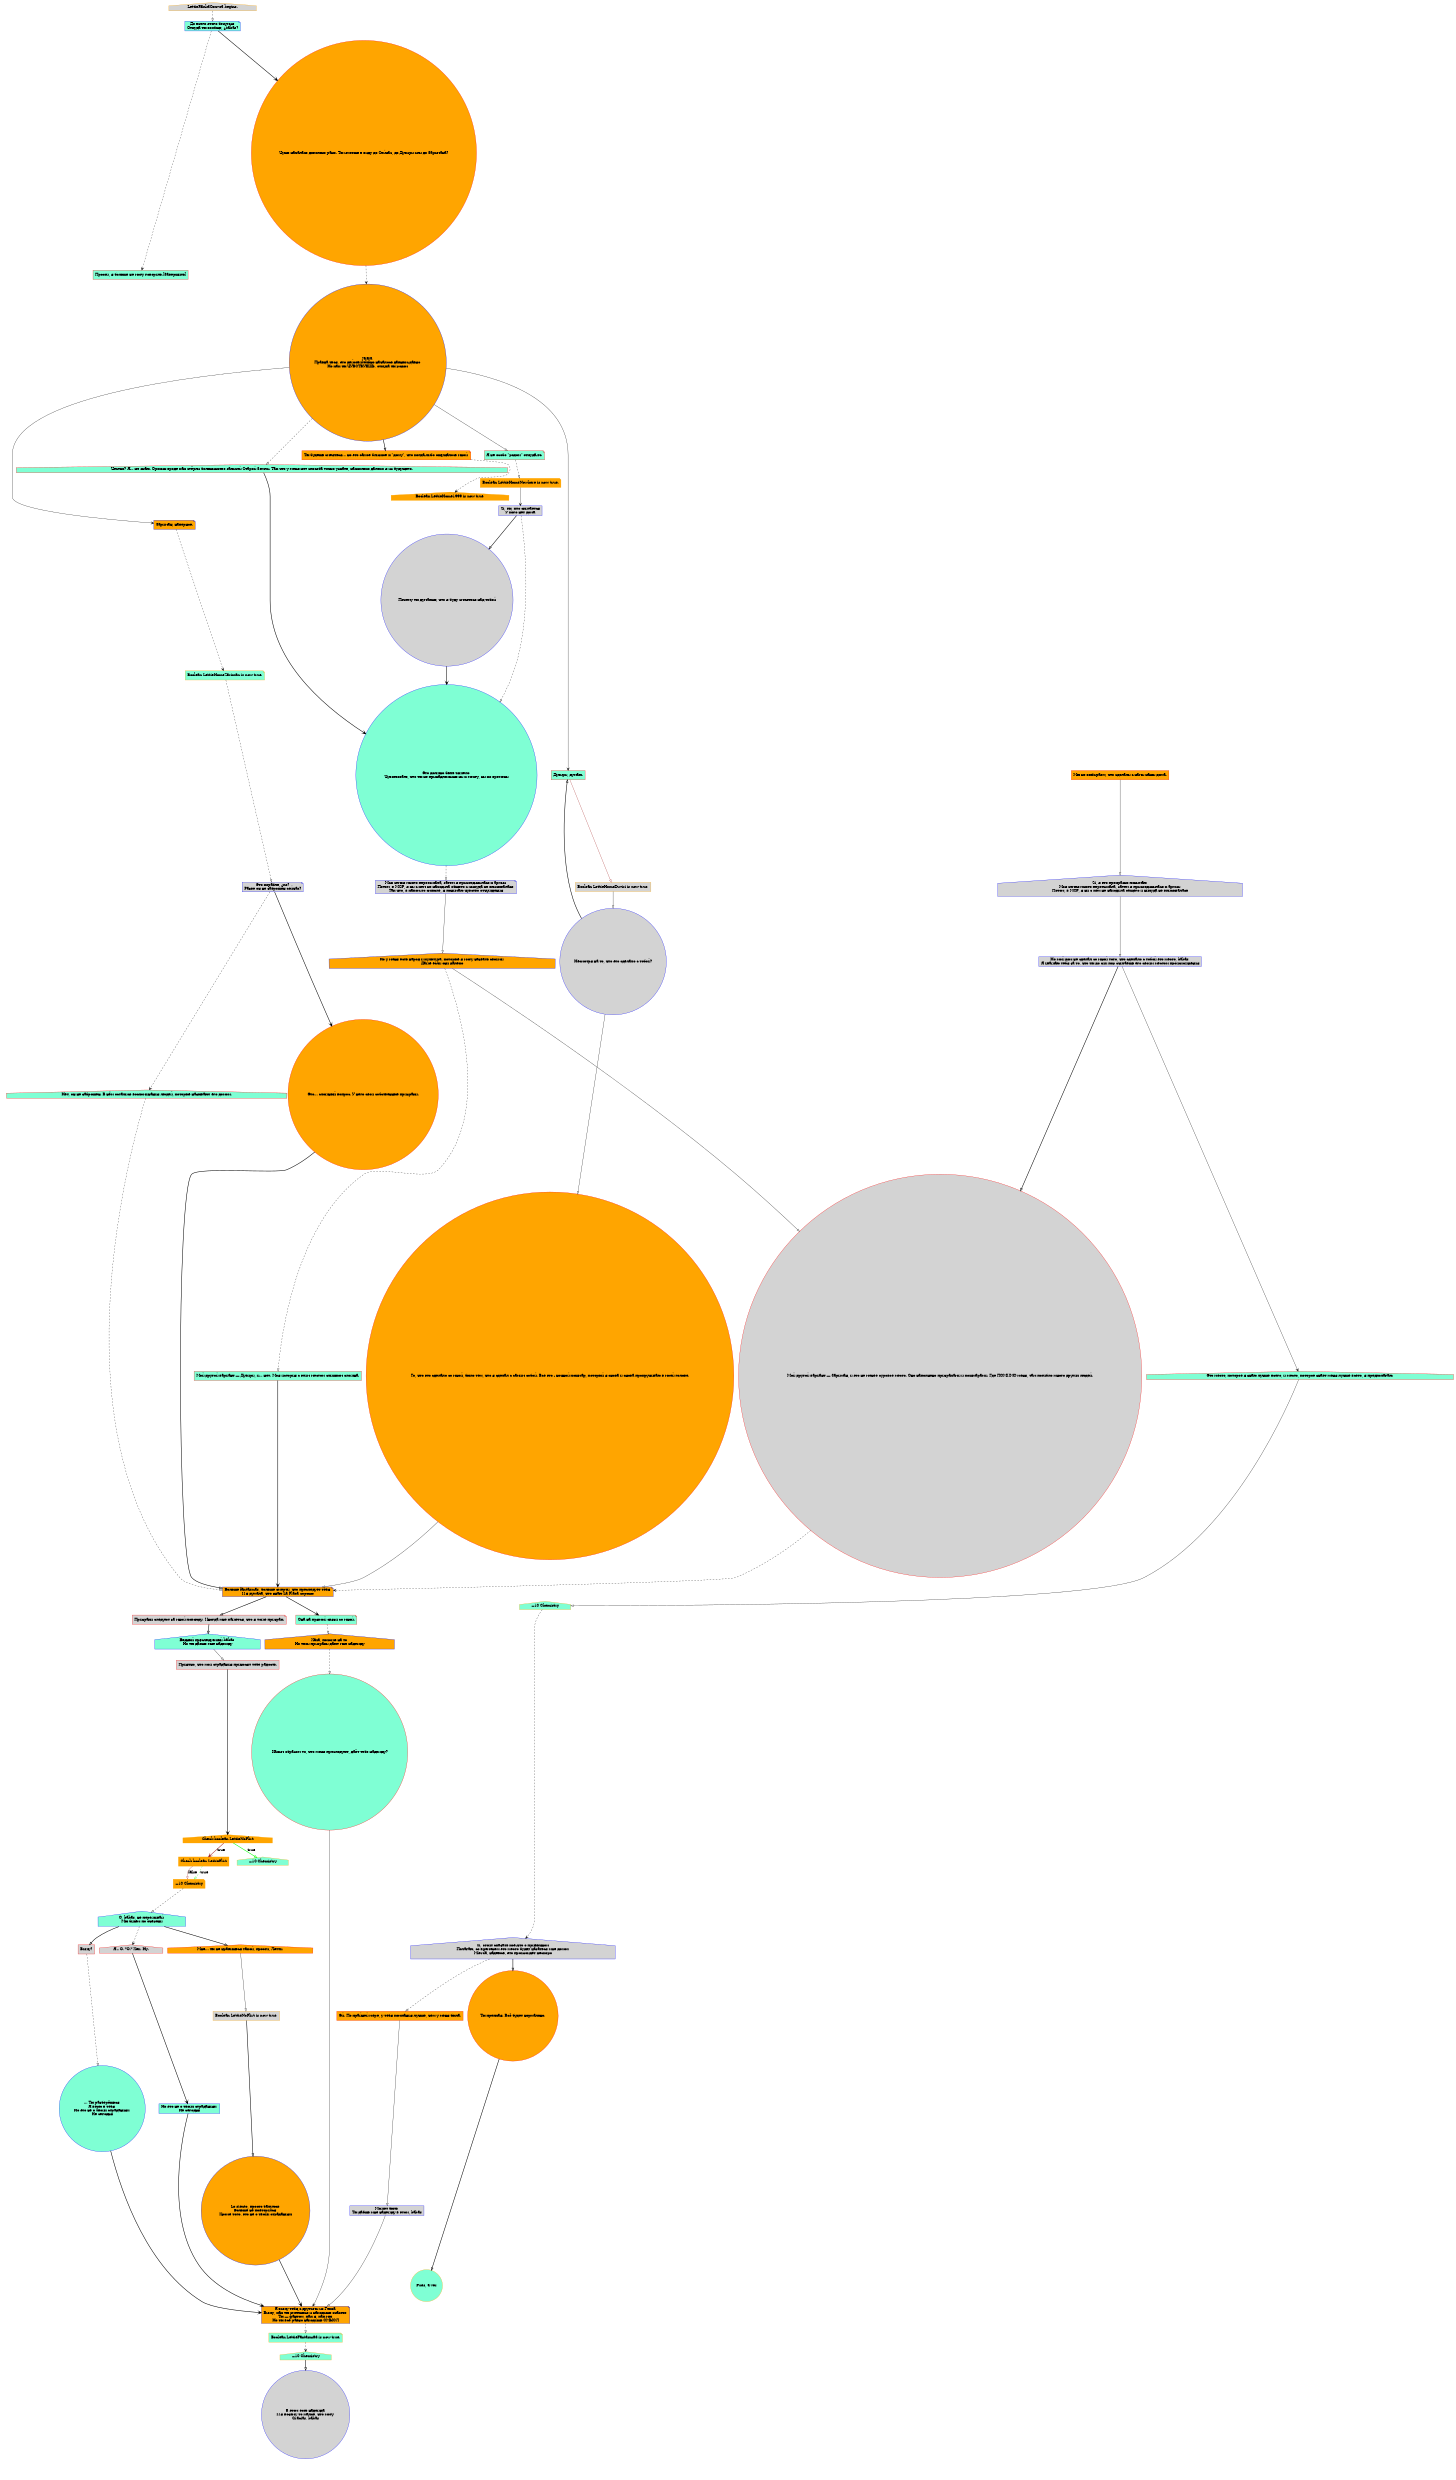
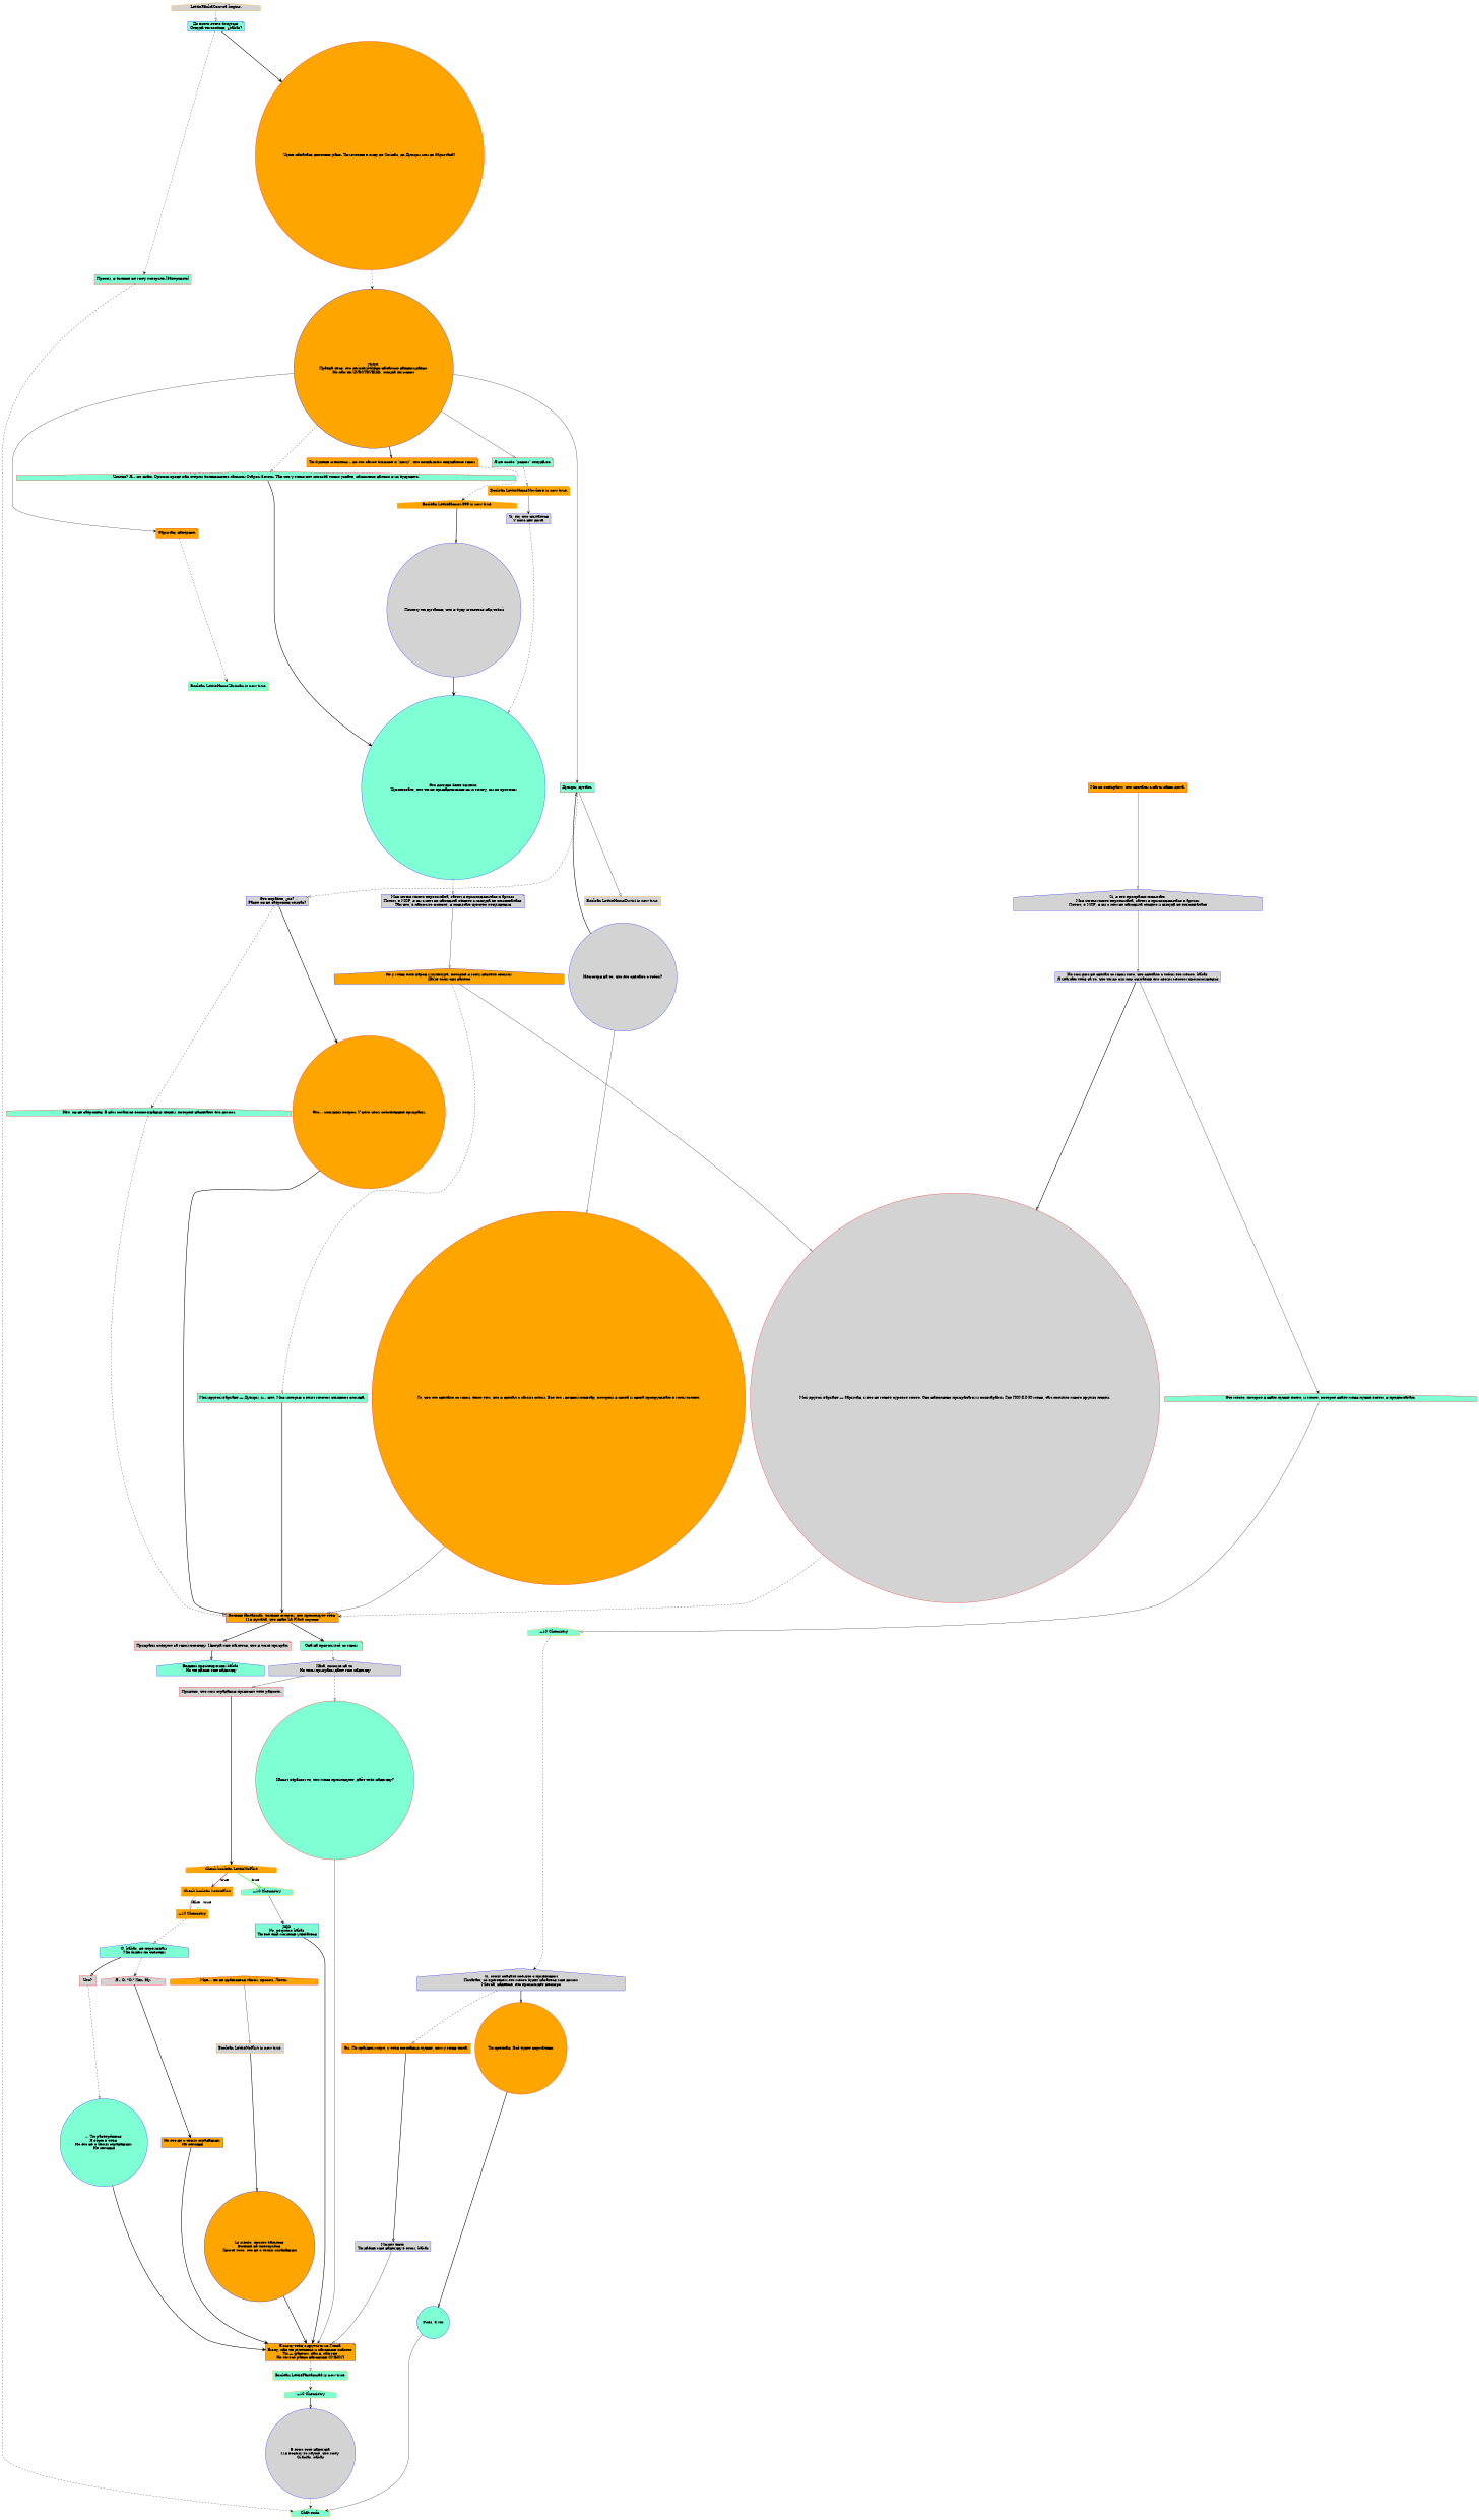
  digraph {
    node [color=blue fillcolor=aquamarine shape=house style=filled]
    edge [arrowhead=onormal style=bold]
    "LettieRank3Convo3 begins." [color=orange fillcolor=lightgrey]
    n2 [label="До всего этого безумия \nОткуда ты вообще, ¿babas?" shape=note]
    n3 [color=red fillcolor=orange label="Чушь началась довольно рано. Ты имеешь в виду до Сейчас, до Дувири или до Заримана?" shape=circle]
    n4 [color=red label="Прости, я больше не могу говорить.[Завершить]" shape=box]
    n5 [fillcolor=orange label="Jajaja \nПравда твоя, это действительно началось давным-давно \nНо как ты ЧУВСТВУЕШЬ, откуда ты родом" shape=circle]
+   "Chat ends." [color=orange]
    n7 [color=red label="Дувири, думаю." shape=box]
-   n8 [fillcolor=orange label="Зариман, наверное." shape=note]
+   n8 [color=red fillcolor=orange label="Зариман, наверное." shape=note]
    n9 [color=red fillcolor=orange label="Ты будешь смеяться... но это самое близкое к \"дому\", что когда-либо ощущалось мной." shape=note]
    n10 [color=red label="Я не особо \"родом\" откуда-то." shape=note]
    n11 [color=red label="Честно? Я... не знаю. Орокин вроде как стёрли большинство записей Старой Земли. Так что у меня нет способа точно узнать, насколько далеко я из будущего."]
    n12 [color=orange fillcolor=lightgrey label="Boolean LettieHomeDuviri is now true." shape=box]
    n13 [color=orange label="Boolean LettieHomeZariman is now true." shape=note]
    n14 [color=orange fillcolor=orange label="Boolean LettieHome1999 is now true."]
    n15 [color=orange fillcolor=orange label="Boolean LettieHomeNowhere is now true." shape=note]
    n16 [label="Это должно быть тяжело \nЧувствовать, что ты не принадлежишь ни к месту, ни ко времени" shape=circle]
    n17 [fillcolor=lightgrey label="Несмотря на то, что это сделало с тобой?" shape=circle]
    n18 [fillcolor=lightgrey label="Это корабль, ¿no?\nРазве он не заброшен сейчас?" shape=note]
    n19 [fillcolor=lightgrey label="Почему ты думаешь, что я буду смеяться над тобой" shape=circle]
    n20 [fillcolor=lightgrey label="Sí, ты, кто скитается\nУ кого нет дома" shape=box]
    n21 [fillcolor=lightgrey label="Моя семья много переезжала, затем я присоединилась к армии \nПотом, в МСР, я ни с кем не находила общего и никуда не вписывалась \nТак что, в каком-то смысле, я понимаю чувство отчуждения" shape=note]
    n22 [color=red fillcolor=orange label="То, что это сделало со мной, было тем, что я сделал с самим собой. Все это - ночной кошмар, который я снова и снова прокручиваю в моей голове." shape=circle]
    n23 [color=red fillcolor=orange label="Это... сложный вопрос. У него свои собственные призраки." shape=circle]
    n24 [color=red label="Нет, он не заброшен. В нём остались воспоминания людей, которые называют его домом."]
    n25 [fillcolor=orange label="Но у меня есть народ и культура, которые я могу назвать своими \nДаже если они далеко"]
    n26 [color=red fillcolor=orange label="Мы не выбираем, что сделали с нами наши дома." shape=box]
    n27 [fillcolor=lightgrey label="Sí, я это прекрасно понимаю \nМоя семья много переезжала, затем я присоединилась к армии \nПотом, в МСР, я ни с кем не находила общего и никуда не вписывалась"]
    n28 [fillcolor=orange label="Больше fantasmas, больше смерти, что преследует тебя \nИ я думала, что знаю La Flaca хорошо" shape=note]
    n29 [color=red label="Мой другой вариант — Дувири, и... нет. Моя история с этим местом слишком сложна." shape=box]
    n30 [color=red fillcolor=lightgrey label="Мой другой вариант — Зариман, и это не менее суровое место. Оно наполнено призраками и кошмарами. Где ПОМИМО меня, там погибло много других людей." shape=circle]
    n31 [fillcolor=lightgrey label="Но мой дом не сделал со мной того, что сделало с тобой это место, babas \nЯ уважаю тебя за то, что ты до сих пор считаешь его своим местом происхождения" shape=box]
-   n32 [color=red label="Она на прямой связи со мной." shape=note]
+   n32 [color=red label="Она на прямой всё со мной." shape=note]
    n33 [color=red fillcolor=lightgrey label="Призраки следуют за мной повсюду. Иногда мне кажется, что я тоже призрак." shape=note]
    n34 [color=red label="Это место, которое я знаю лучше всего, и место, которое знает меня лучше всего, я предполагаю."]
-   n35 [fillcolor=orange label="Хаха, похоже на то \nНо твои призраки дают мне надежду"]
+   n35 [fillcolor=lightgrey label="Хаха, похоже на то \nНо твои призраки дают мне надежду"]
    n36 [label="Бедный преследуемый babas \nНо ты даёшь мне надежду"]
    n37 [color=orange label="+10 Chemistry"]
    n38 [color=red label="Каким образом то, что меня преследуют, даёт тебе надежду?" shape=circle]
    n39 [color=red fillcolor=lightgrey label="Приятно, что мои страдания приносят тебе радость." shape=box]
    n40 [fillcolor=lightgrey label="Sí, стоит сказать кое-что о привычном\nПолагаю, со временем это место будет казаться мне домом\nMierda, надеюсь, это произойдёт нескоро"]
    n41 [fillcolor=orange label="Я вижу тебя с другими из Гекса \nВижу, как ты смеёшься и находишь счастье \nТы — фантом, как я, как мы \nНо ты всё равно находишь СМЫСЛ" shape=note]
    n42 [color=orange fillcolor=orange label="Check boolean LettieNoFlirt"]
    n43 [color=red fillcolor=orange label="Ты крепкая. Всё будет нормально." shape=circle]
    n44 [color=red fillcolor=orange label="Эй. По крайней мере, у тебя компания лучше, чем у меня была." shape=box]
    n45 [color=orange label="Boolean LettieFantasma3 is now true." shape=note]
    n46 [color=orange label="+10 Chemistry"]
    n47 [color=orange fillcolor=orange label="Check boolean LettieFlirt" shape=box]
-   n48 [color=orange label="Pues, a ver" shape=circle]
+   n48 [label="Pues, a ver" shape=circle]
    n49 [fillcolor=lightgrey label="Может быть \nТы даёшь мне надежду в этом, babas" shape=box]
    n50 [color=orange label="+10 Chemistry"]
+   n51 [label="JAJA \nNo, pequeño babas \nТы всё ещё можешь улыбаться" shape=box]
    n52 [color=orange fillcolor=orange label="+10 Chemistry" shape=note]
    n53 [fillcolor=lightgrey label="В этом есть надежда \nИ я возьму то малое, что могу \nGracias, babas" shape=circle]
    n54 [label="О, babas, не переживай \nМы будем по очереди"]
-   n55 [color=red fillcolor=lightgrey label="Вижу?" shape=box]
+   n55 [color=red fillcolor=lightgrey label="Что?" shape=box]
    n56 [color=red fillcolor=lightgrey label="Я - О. *О.* Хех. Ну."]
    n57 [color=red fillcolor=orange label="Мне... ты не нравишься такой, прости, Лэтти."]
    n58 [label="... Ты разберёшься \nЯ верю в тебя \nНо это не о твоих страданиях \nНе сегодня" shape=circle]
-   n59 [label="Но это не о твоих страданиях \nНе сегодня" shape=box]
+   n59 [fillcolor=orange label="Но это не о твоих страданиях \nНе сегодня" shape=box]
    n60 [color=orange fillcolor=lightgrey label="Boolean LettieNoFlirt is now true." shape=box]
    n61 [fillcolor=orange label="Lo siento, просто балуюсь \nБольше не повторится \nКроме того, это не о твоих страданиях" shape=circle]
    "LettieRank3Convo3 begins." -> n2 [style=dashed]
    n2 -> n3 [arrowhead=vee]
    n2 -> n4 [arrowhead=vee style=dashed]
    n3 -> n5 [arrowhead=vee style=dashed]
+   n4 -> "Chat ends." [arrowhead=vee style=dashed]
    n5 -> n7 [arrowhead=vee style=solid]
    n5 -> n8 [arrowhead=vee style=solid]
    n5 -> n9
    n5 -> n10 [style=solid]
    n5 -> n11 [style=dashed]
-   n7 -> n12 [style=solid color=brown]
+   n7 -> n12 [style=solid]
    n8 -> n13 [arrowhead=vee style=dashed]
    n9 -> n14 [arrowhead=vee style=dashed]
    n10 -> n15 [style=dashed]
    n11 -> n16 [arrowhead=vee]
-   n12 -> n17 [style=solid]
-   n13 -> n18 [style=dashed]
-   n20 -> n19
+   n7 -> n18 [style=dashed]
+   n14 -> n19
    n15 -> n20 [arrowhead=vee style=solid]
    n16 -> n21 [style=dashed]
    n17 -> n7
    n17 -> n22 [style=solid]
    n18 -> n23 [arrowhead=vee]
    n18 -> n24 [arrowhead=vee style=dashed]
    n19 -> n16 [arrowhead=vee]
    n20 -> n16 [style=dashed]
    n21 -> n25 [style=solid]
    n22 -> n28 [style=solid]
    n23 -> n28
    n24 -> n28 [style=dashed]
    n25 -> n29 [style=dashed]
    n25 -> n30 [style=solid]
    n26 -> n27 [style=solid]
    n27 -> n31 [style=solid]
    n28 -> n32 [arrowhead=vee]
    n28 -> n33
    n29 -> n28 [arrowhead=vee]
    n30 -> n28 [arrowhead=vee style=dashed]
    n31 -> n30
    n31 -> n34 [arrowhead=vee style=solid]
    n32 -> n35 [style=dashed]
    n33 -> n36
    n34 -> n37 [style=solid]
    n35 -> n38 [style=dashed]
-   n36 -> n39 [style=solid]
+   n35 -> n39 [style=solid]
    n37 -> n40 [arrowhead=vee style=dashed]
    n38 -> n41 [arrowhead=vee style=solid]
    n39 -> n42 [arrowhead=vee]
    n40 -> n43
    n40 -> n44 [style=dashed]
    n41 -> n45 [style=dashed]
    n42 -> n46 [color=green label=true]
    n42 -> n47 [arrowhead=vee color=brown label=true]
    n43 -> n48
-   n44 -> n49 [style=solid]
+   n44 -> n49
    n45 -> n50 [arrowhead=vee style=dashed]
+   n46 -> n51 [arrowhead=vee style=solid]
    n47 -> n52 [color=green label=true style=dashed]
    n47 -> n52 [color=brown label=false style=solid]
+   n48 -> "Chat ends." [arrowhead=vee style=solid]
    n49 -> n41 [style=solid]
    n50 -> n53
+   n51 -> n41 [arrowhead=vee]
    n52 -> n54 [style=dashed]
+   n53 -> "Chat ends." [arrowhead=vee style=dashed]
    n54 -> n55
    n54 -> n56 [arrowhead=vee style=dashed]
-   n54 -> n57
    n55 -> n58 [style=dashed]
    n56 -> n59 [arrowhead=vee]
    n57 -> n60 [style=solid]
    n58 -> n41 [arrowhead=vee]
    n59 -> n41 [arrowhead=vee]
    n60 -> n61
    n61 -> n41 [arrowhead=vee]
  }
